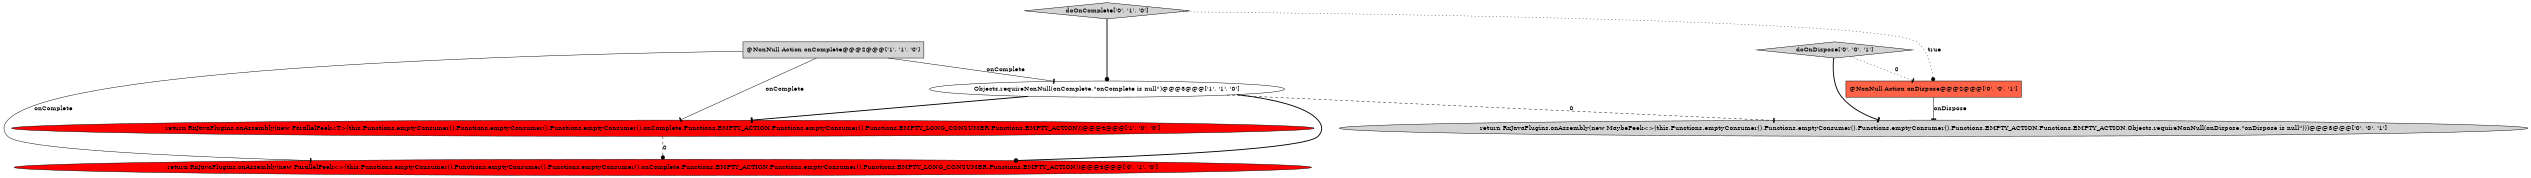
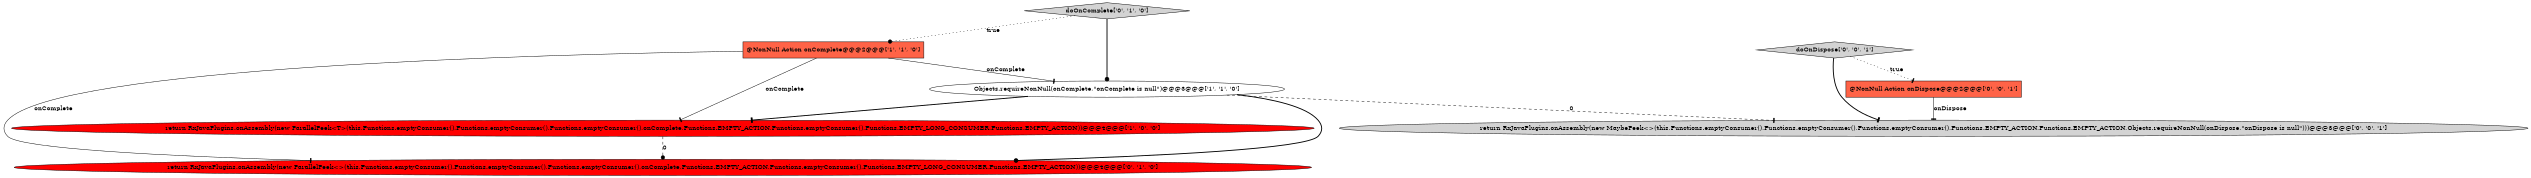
  digraph {
    node [fillcolor=lightgray shape=ellipse style=filled]
    edge [arrowhead=tee style=bold]
    n1 [label="doOnComplete['0', '1', '0']" shape=diamond]
    n2 [fillcolor=white label="Objects.requireNonNull(onComplete,\"onComplete is null\")@@@3@@@['1', '1', '0']"]
-   n3 [label="@NonNull Action onComplete@@@2@@@['1', '1', '0']" shape=box]
+   n3 [fillcolor=tomato label="@NonNull Action onComplete@@@2@@@['1', '1', '0']" shape=box]
    n4 [label="return RxJavaPlugins.onAssembly(new MaybePeek<>(this,Functions.emptyConsumer(),Functions.emptyConsumer(),Functions.emptyConsumer(),Functions.EMPTY_ACTION,Functions.EMPTY_ACTION,Objects.requireNonNull(onDispose,\"onDispose is null\")))@@@3@@@['0', '0', '1']"]
    n5 [fillcolor=red label="return RxJavaPlugins.onAssembly(new ParallelPeek<T>(this,Functions.emptyConsumer(),Functions.emptyConsumer(),Functions.emptyConsumer(),onComplete,Functions.EMPTY_ACTION,Functions.emptyConsumer(),Functions.EMPTY_LONG_CONSUMER,Functions.EMPTY_ACTION))@@@4@@@['1', '0', '0']"]
    n6 [fillcolor=red label="return RxJavaPlugins.onAssembly(new ParallelPeek<>(this,Functions.emptyConsumer(),Functions.emptyConsumer(),Functions.emptyConsumer(),onComplete,Functions.EMPTY_ACTION,Functions.emptyConsumer(),Functions.EMPTY_LONG_CONSUMER,Functions.EMPTY_ACTION))@@@4@@@['0', '1', '0']"]
    n7 [fillcolor=tomato label="@NonNull Action onDispose@@@2@@@['0', '0', '1']" shape=box]
    n8 [label="doOnDispose['0', '0', '1']" shape=diamond]
    n1 -> n2 [arrowhead=dot]
-   n1 -> n7 [arrowhead=dot label=true style=dotted]
+   n1 -> n3 [arrowhead=dot label=true style=dotted]
    n2 -> n4 [label=0 style=dashed]
    n2 -> n5
    n2 -> n6 [arrowhead=dot]
    n3 -> n2 [label=onComplete style=solid]
    n3 -> n5 [label=onComplete style=solid]
    n3 -> n6 [label=onComplete style=solid]
    n5 -> n6 [arrowhead=dot label=0 style=dashed]
    n7 -> n4 [label=onDispose style=solid]
    n8 -> n4
-   n8 -> n7 [label=0 style=dotted]
+   n8 -> n7 [label=true style=dotted]
  }
